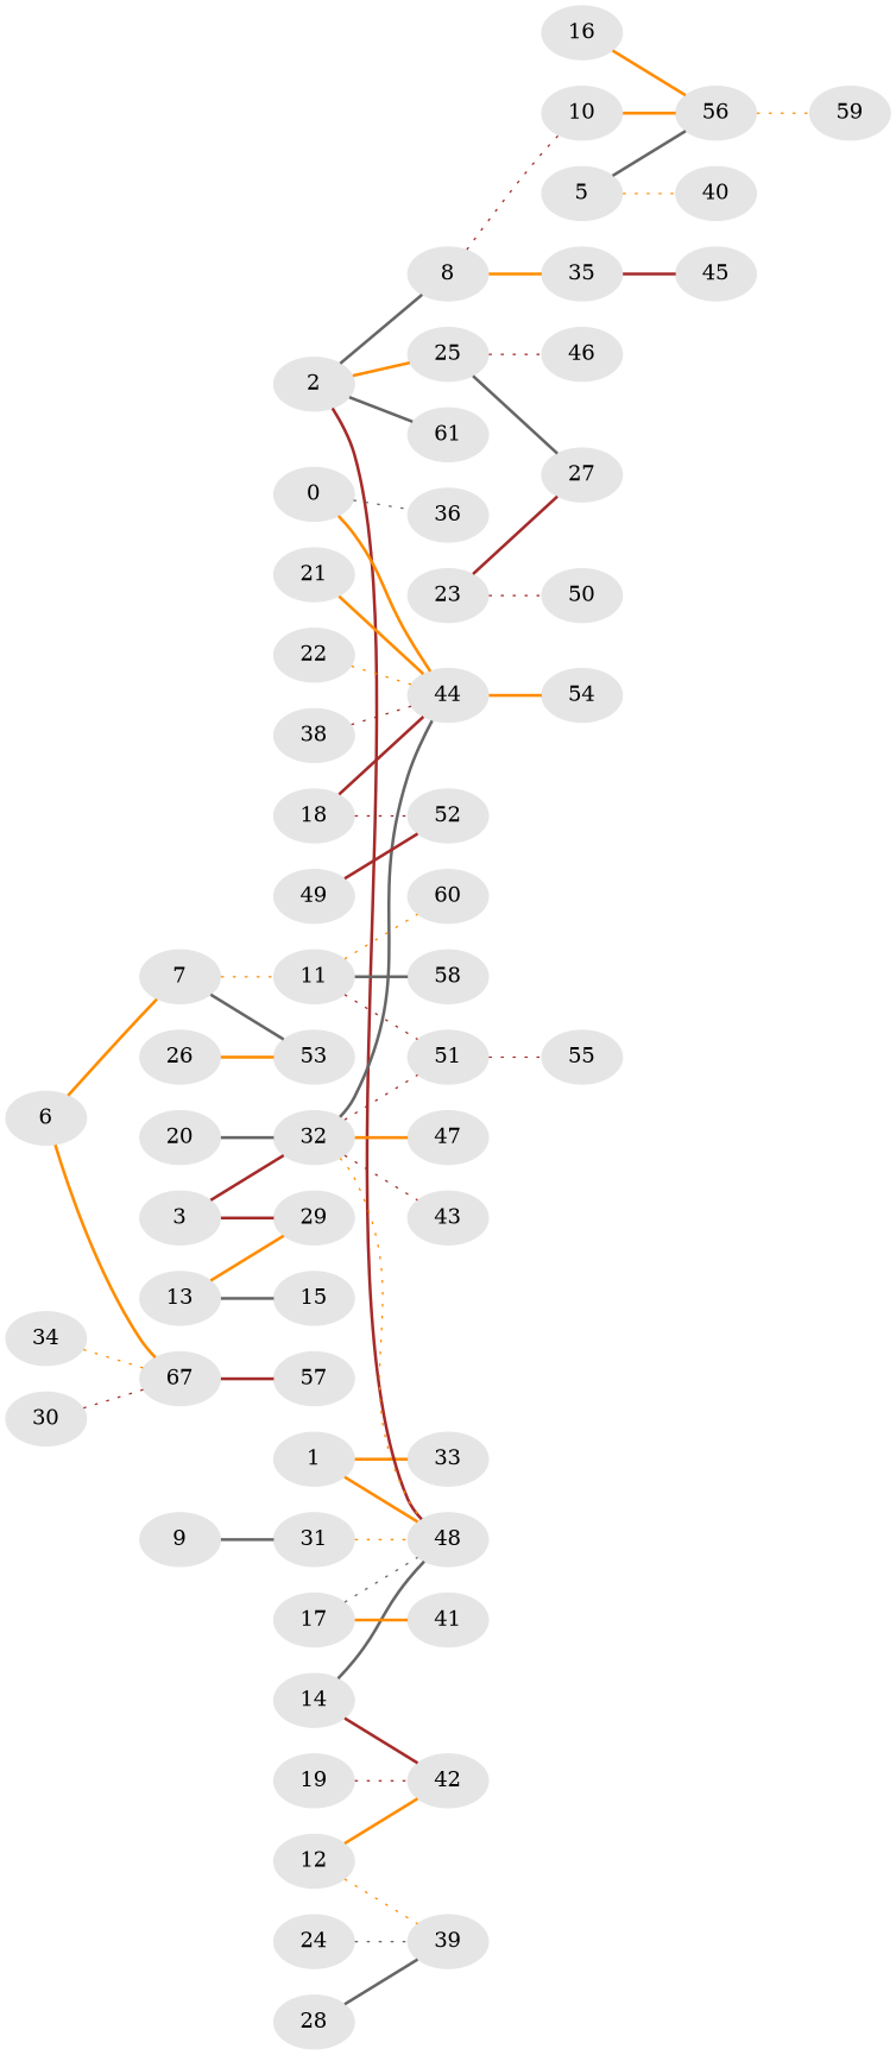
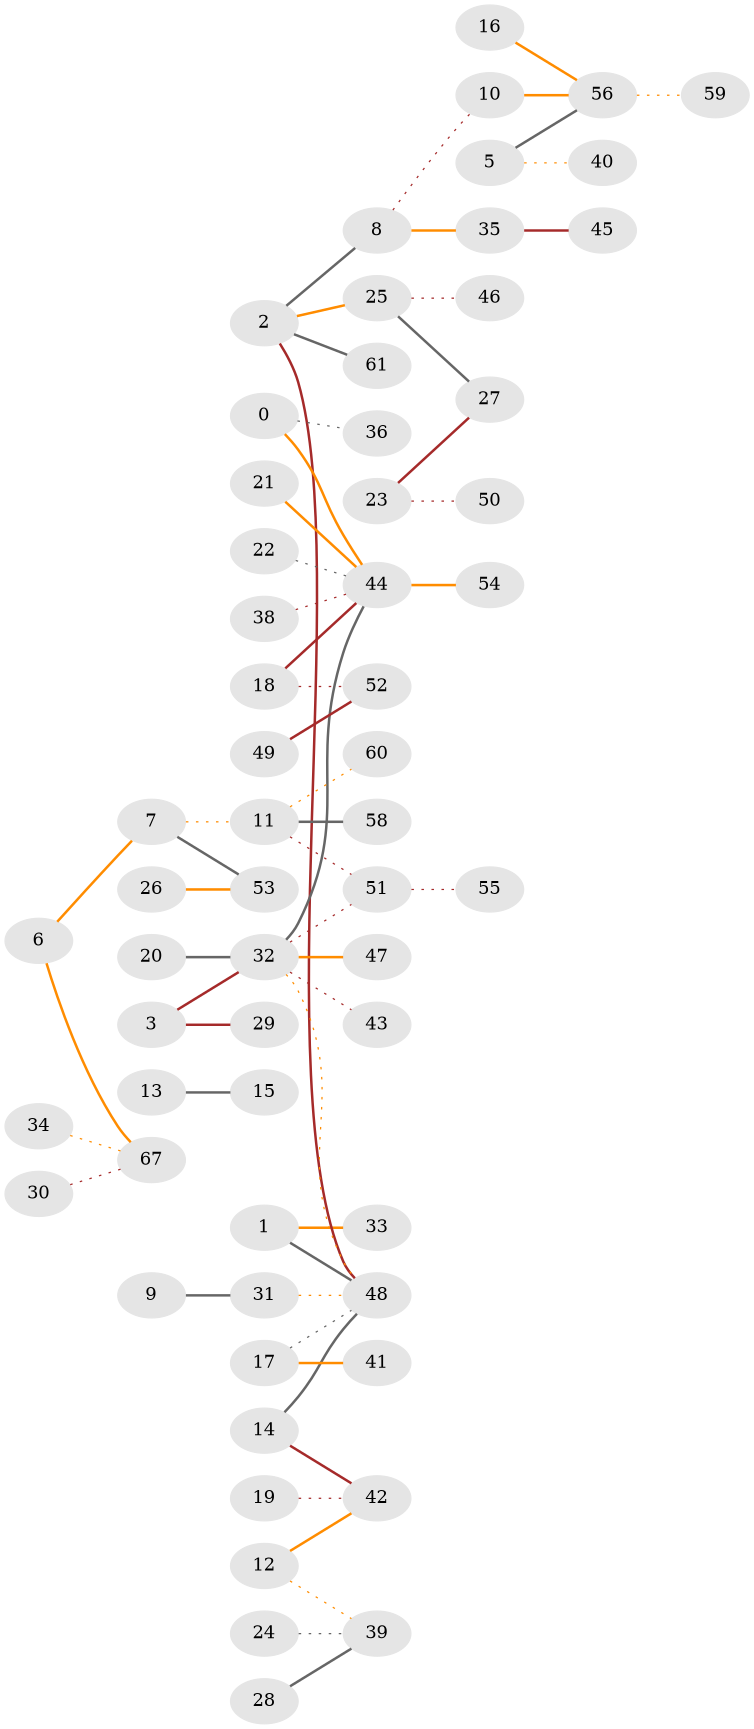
  graph {
    rankdir=LR
    node [color=gray90 style=filled]
    edge [color=darkorange style=bold weight=1.0]
    1
    33
    48
    2
    8
    25
    61
    10
    35
    27
    46
    3
    29
    32
    44
    51
    43
    47
    n19 [label=0]
    36
    54
    5
    40
    56
    59
    6
    7
    n28 [label=67]
    11
    53
-   57
    58
    60
    45
    9
    31
    55
    12
    39
    42
    13
    15
    14
    16
    17
    41
    18
    52
    19
    20
    21
    22
    23
    50
    24
    26
    28
    30
    34
    38
    49
    1 -- 33
-   1 -- 48
+   1 -- 48 [color=gray40]
    2 -- 48 [color=brown]
    2 -- 8 [color=gray40]
    2 -- 25
    2 -- 61 [color=gray40]
    8 -- 10 [color=brown style=dotted]
    8 -- 35
    25 -- 27 [color=gray40]
    25 -- 46 [color=brown style=dotted]
    10 -- 56
    35 -- 45 [color=brown]
    3 -- 29 [color=brown]
    3 -- 32 [color=brown]
    32 -- 48 [style=dotted]
    32 -- 44 [color=gray40]
    32 -- 51 [color=brown style=dotted]
    32 -- 43 [color=brown style=dotted]
    32 -- 47
    44 -- 54
    51 -- 55 [color=brown style=dotted]
    n19 -- 44
    n19 -- 36 [color=gray40 style=dotted]
    5 -- 40 [style=dotted]
    5 -- 56 [color=gray40]
    56 -- 59 [style=dotted]
    6 -- 7
    6 -- n28
    7 -- 11 [style=dotted]
    7 -- 53 [color=gray40]
-   n28 -- 57 [color=brown]
    11 -- 51 [color=brown style=dotted]
    11 -- 58 [color=gray40]
    11 -- 60 [style=dotted]
    9 -- 31 [color=gray40]
    31 -- 48 [style=dotted]
    12 -- 39 [style=dotted]
    12 -- 42
-   13 -- 29
    13 -- 15 [color=gray40]
    14 -- 48 [color=gray40]
    14 -- 42 [color=brown]
    16 -- 56
    17 -- 48 [color=gray40 style=dotted]
    17 -- 41
    18 -- 44 [color=brown]
    18 -- 52 [color=brown style=dotted]
    19 -- 42 [color=brown style=dotted]
    20 -- 32 [color=gray40]
    21 -- 44
-   22 -- 44 [style=dotted]
+   22 -- 44 [color=gray40 style=dotted]
    23 -- 27 [color=brown]
    23 -- 50 [color=brown style=dotted]
    24 -- 39 [color=gray40 style=dotted]
    26 -- 53
    28 -- 39 [color=gray40]
    30 -- n28 [color=brown style=dotted]
    34 -- n28 [style=dotted]
    38 -- 44 [color=brown style=dotted]
    49 -- 52 [color=brown]
  }
